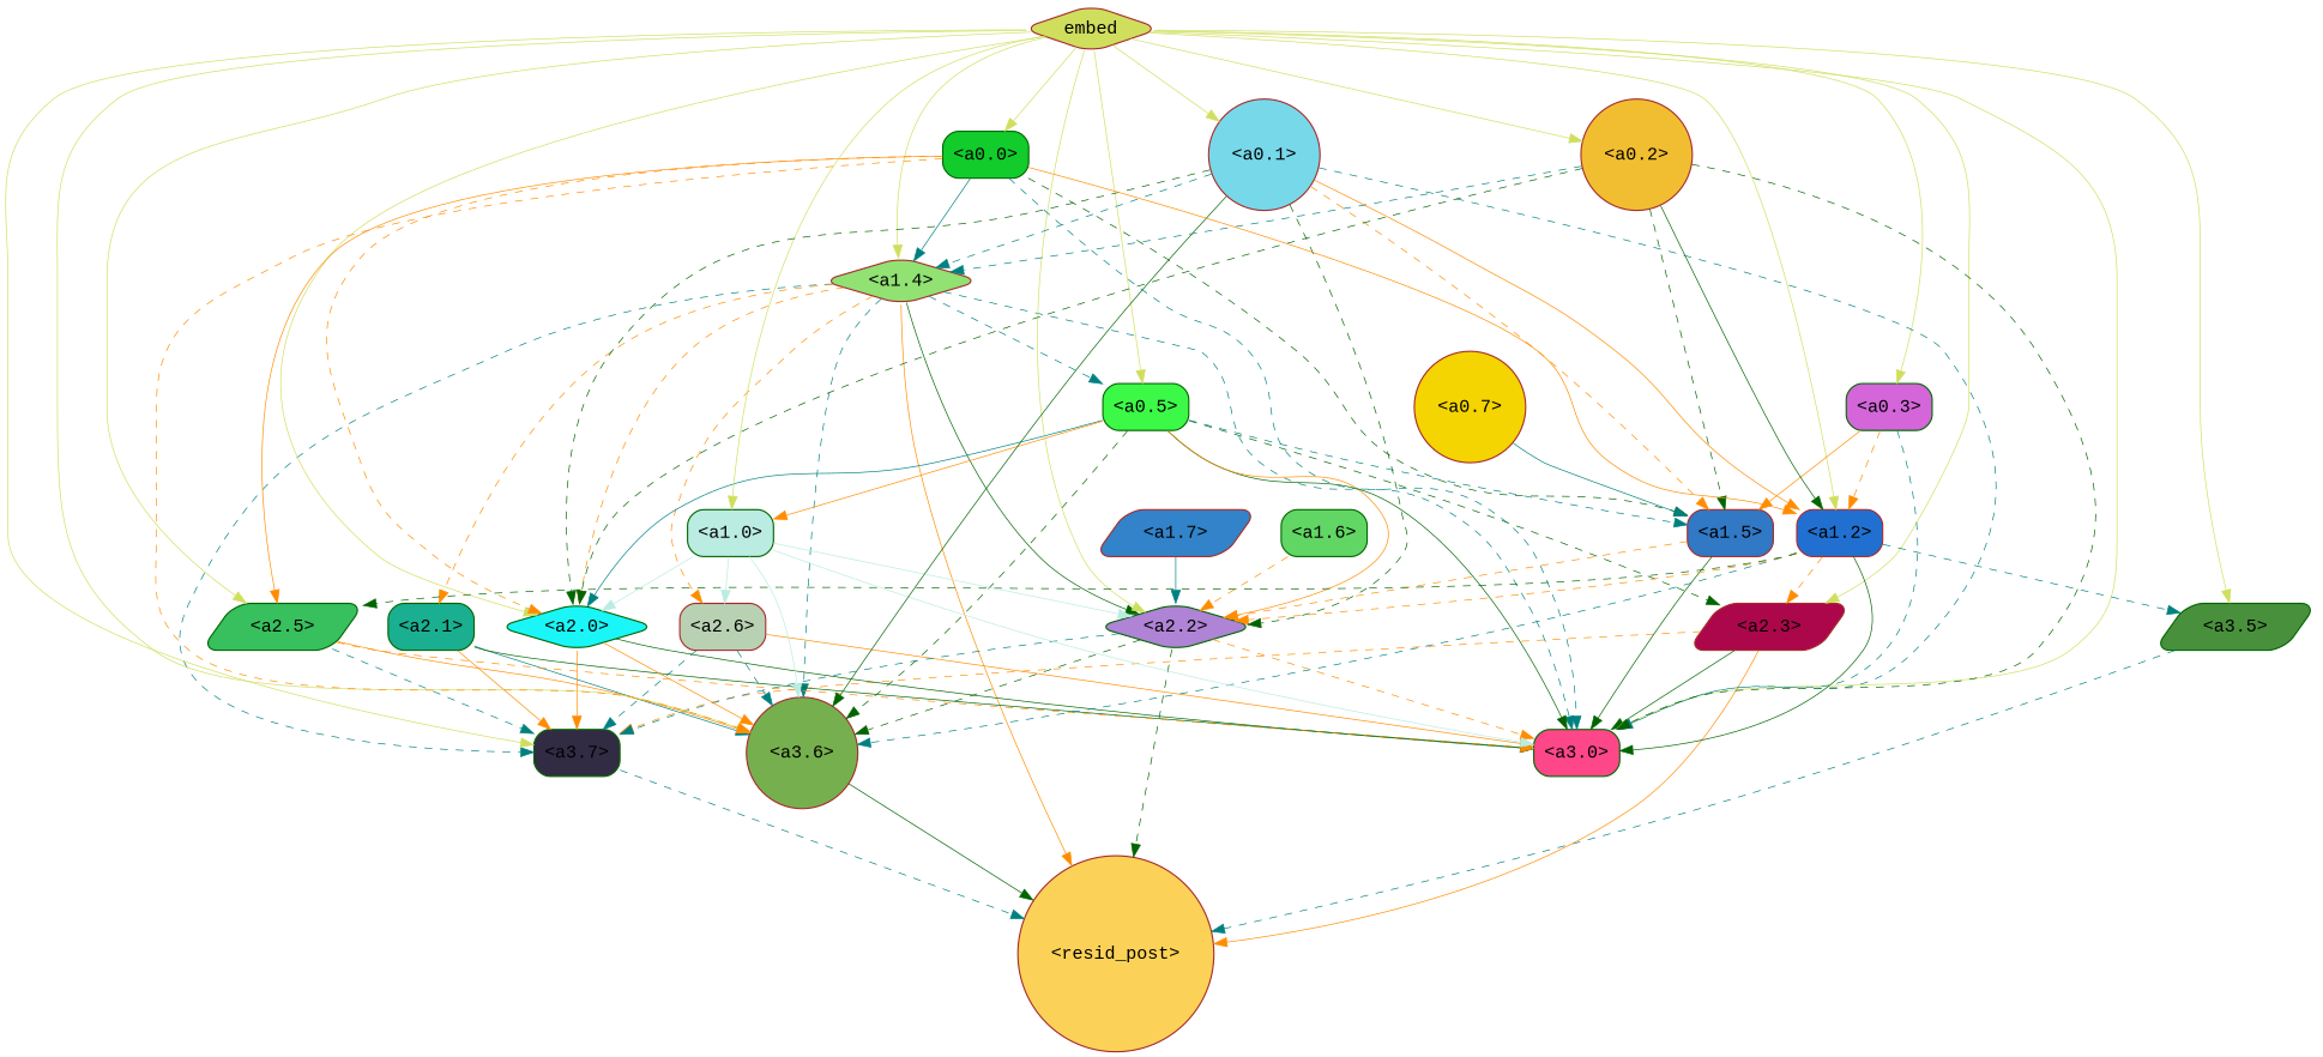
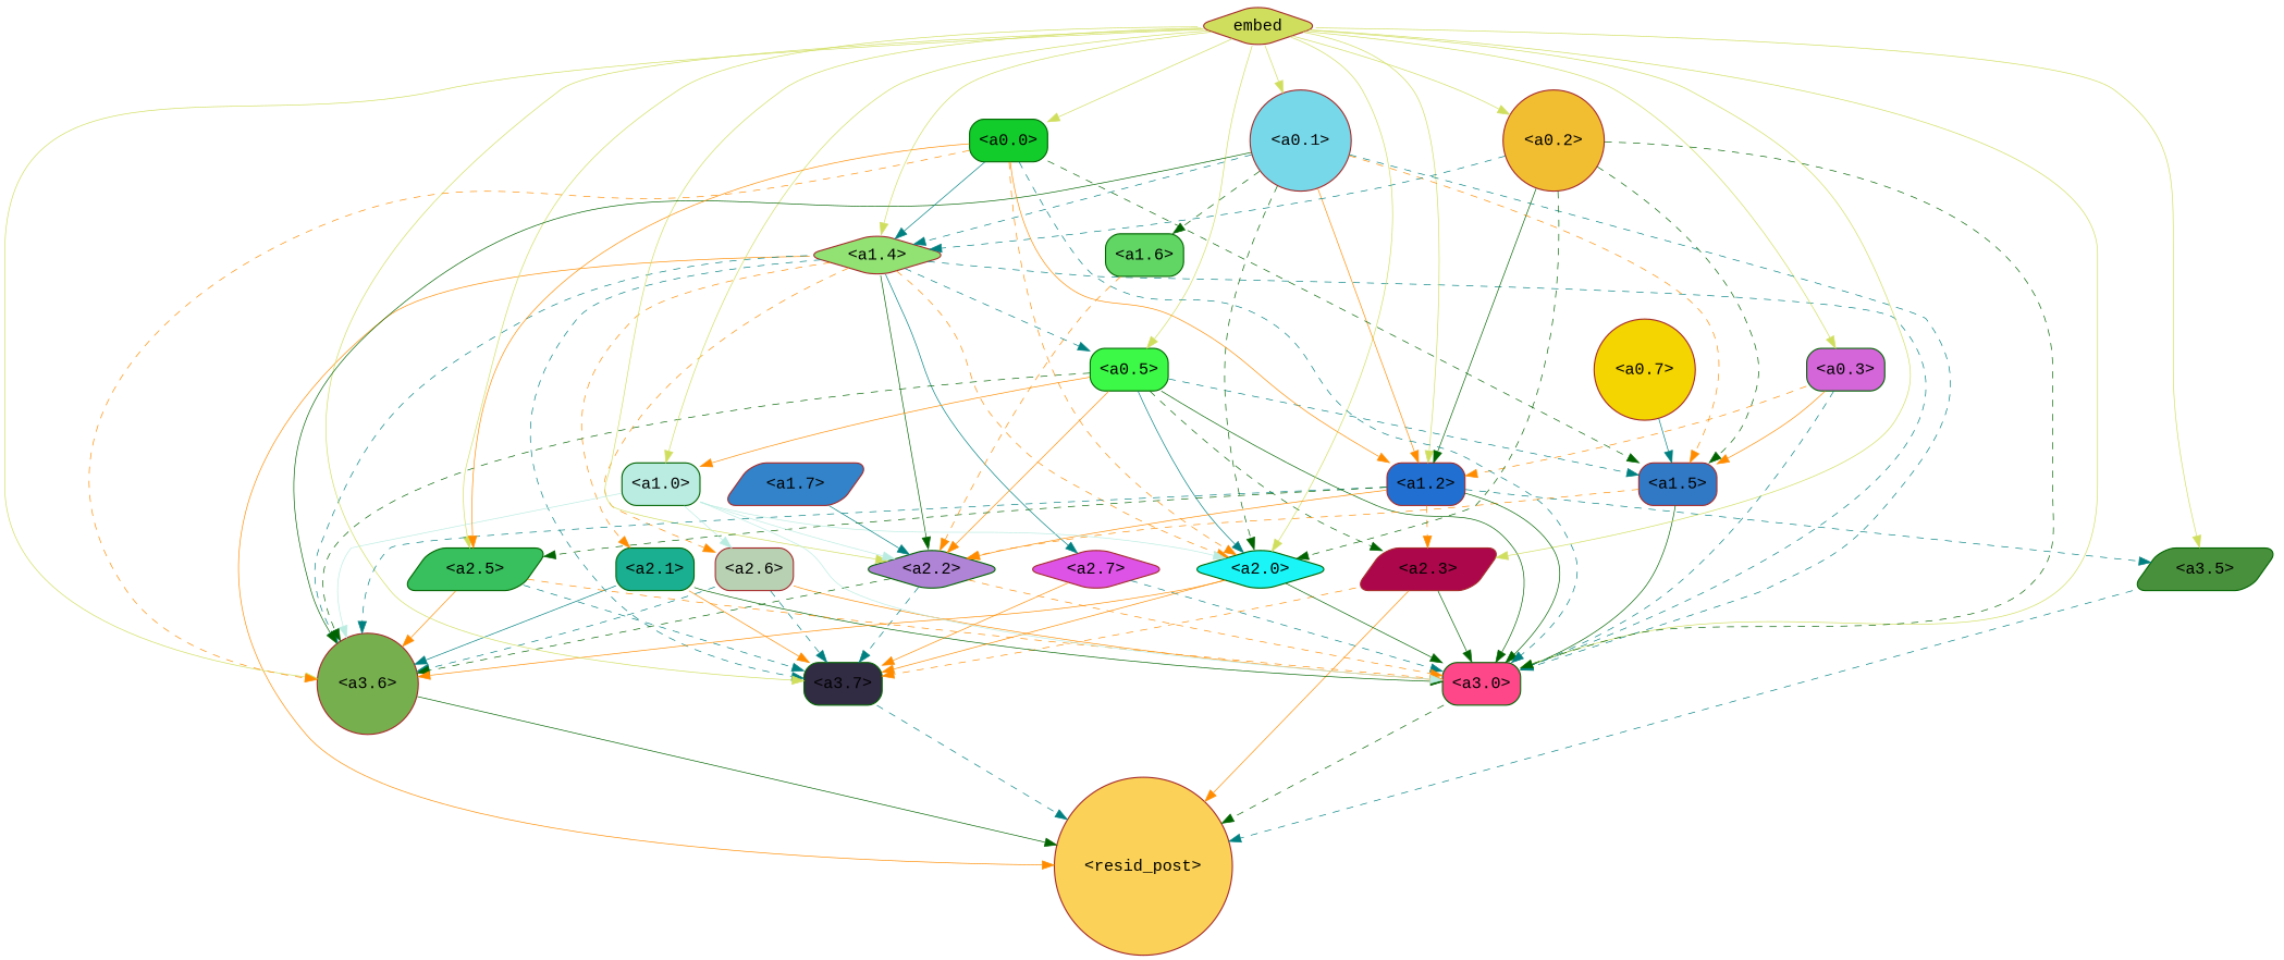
  strict digraph {
    fontname="Liberation Mono"
    splines=true
    node [color=brown fontname="Liberation Mono" shape=box style="filled, rounded"]
    edge [color=darkorange fontname="Liberation Mono" penwidth=0.6 style=dashed]
    "<a3.7>" [color=darkgreen fillcolor="#322b44"]
    "<resid_post>" [fillcolor="#fbd257" shape=circle]
    "<a3.6>" [fillcolor="#76b04e" shape=circle]
    "<a3.5>" [color=darkgreen fillcolor="#49903c" shape=parallelogram]
    "<a3.0>" [color=darkgreen fillcolor="#fe4788"]
    "<a2.3>" [fillcolor="#ac074a" shape=parallelogram]
    "<a1.4>" [fillcolor="#91e173" shape=diamond]
+   "<a2.7>" [fillcolor="#dd53e6" shape=diamond]
    "<a2.6>" [fillcolor="#b9d1b3"]
    "<a2.2>" [color=darkgreen fillcolor="#af83d5" shape=diamond]
    "<a2.1>" [color=darkgreen fillcolor="#1aaf90"]
    "<a2.0>" [color=darkgreen fillcolor="#1af6f7" shape=diamond]
    "<a0.5>" [color=darkgreen fillcolor="#3df947"]
    "<a2.5>" [color=darkgreen fillcolor="#37c05d" shape=parallelogram]
    "<a1.5>" [fillcolor="#3178c5"]
    embed [fillcolor="#d0de5e" shape=diamond]
    "<a1.2>" [fillcolor="#2170d1"]
    "<a1.0>" [color=darkgreen fillcolor="#baece1"]
    "<a0.1>" [fillcolor="#77d8e9" shape=circle]
    "<a0.3>" [color=darkgreen fillcolor="#d466d9"]
    "<a0.2>" [fillcolor="#f2be31" shape=circle]
    "<a0.0>" [color=darkgreen fillcolor="#12cc2c"]
    "<a1.7>" [fillcolor="#3283c9" shape=parallelogram]
    "<a1.6>" [color=darkgreen fillcolor="#61d664"]
    "<a0.7>" [fillcolor="#f4d401" shape=circle]
    "<a3.7>" -> "<resid_post>" [color=teal]
    "<a3.6>" -> "<resid_post>" [color=darkgreen style=solid]
    "<a3.5>" -> "<resid_post>" [color=teal]
-   "<a2.2>" -> "<resid_post>" [color=darkgreen]
+   "<a3.0>" -> "<resid_post>" [color=darkgreen]
    "<a2.3>" -> "<a3.7>"
    "<a2.3>" -> "<resid_post>" [style=solid]
    "<a2.3>" -> "<a3.0>" [color=darkgreen style=solid]
    "<a1.4>" -> "<a3.7>" [color=teal]
    "<a1.4>" -> "<resid_post>" [style=solid]
    "<a1.4>" -> "<a3.6>" [color=teal]
    "<a1.4>" -> "<a3.0>" [color=teal]
+   "<a1.4>" -> "<a2.7>" [color=teal style=solid]
    "<a1.4>" -> "<a2.6>"
    "<a1.4>" -> "<a2.2>" [color=darkgreen style=solid]
    "<a1.4>" -> "<a2.1>"
    "<a1.4>" -> "<a2.0>"
    "<a1.4>" -> "<a0.5>" [color=teal]
+   "<a2.7>" -> "<a3.7>" [style=solid]
+   "<a2.7>" -> "<a3.0>" [color=teal]
    "<a2.6>" -> "<a3.7>" [color=teal]
    "<a2.6>" -> "<a3.6>" [color=teal]
    "<a2.6>" -> "<a3.0>" [style=solid]
    "<a2.2>" -> "<a3.7>" [color=teal]
    "<a2.2>" -> "<a3.6>" [color=darkgreen]
    "<a2.2>" -> "<a3.0>"
    "<a2.1>" -> "<a3.7>" [style=solid]
    "<a2.1>" -> "<a3.6>" [color=teal style=solid]
    "<a2.1>" -> "<a3.0>" [color=darkgreen style=solid]
    "<a2.0>" -> "<a3.7>" [style=solid]
    "<a2.0>" -> "<a3.6>" [style=solid]
    "<a2.0>" -> "<a3.0>" [color=darkgreen style=solid]
    "<a0.5>" -> "<a3.6>" [color=darkgreen]
    "<a0.5>" -> "<a3.0>" [color=darkgreen style=solid]
    "<a0.5>" -> "<a2.3>" [color=darkgreen]
    "<a0.5>" -> "<a2.2>" [style=solid]
    "<a0.5>" -> "<a2.0>" [color=teal style=solid]
    "<a0.5>" -> "<a1.5>" [color=teal]
    "<a0.5>" -> "<a1.0>" [style=solid]
    "<a2.5>" -> "<a3.7>" [color=teal]
    "<a2.5>" -> "<a3.6>" [style=solid]
    "<a2.5>" -> "<a3.0>"
    "<a1.5>" -> "<a3.0>" [color=darkgreen style=solid]
    "<a1.5>" -> "<a2.2>"
    embed -> "<a3.7>" [color="#d0de5e" style=""]
    embed -> "<a3.6>" [color="#d0de5e" style=""]
    embed -> "<a3.5>" [color="#d0de5e" style=""]
    embed -> "<a3.0>" [color="#d0de5e" style=""]
    embed -> "<a2.3>" [color="#d0de5e" style=""]
    embed -> "<a1.4>" [color="#d0de5e" style=""]
    embed -> "<a2.2>" [color="#d0de5e" style=""]
    embed -> "<a2.0>" [color="#d0de5e" style=""]
    embed -> "<a0.5>" [color="#d0de5e" style=""]
    embed -> "<a2.5>" [color="#d0de5e" style=""]
    embed -> "<a1.2>" [color="#d0de5e" style=""]
    embed -> "<a1.0>" [color="#d0de5e" style=""]
    embed -> "<a0.1>" [color="#d0de5e" style=""]
    embed -> "<a0.3>" [color="#d0de5e" style=""]
    embed -> "<a0.2>" [color="#d0de5e" style=""]
    embed -> "<a0.0>" [color="#d0de5e" style=""]
    "<a1.2>" -> "<a3.6>" [color=teal]
    "<a1.2>" -> "<a3.5>" [color=teal]
    "<a1.2>" -> "<a3.0>" [color=darkgreen style=solid]
    "<a1.2>" -> "<a2.3>"
-   "<a1.2>" -> "<a2.2>"
+   "<a1.2>" -> "<a2.2>" [style=solid]
    "<a1.2>" -> "<a2.5>" [color=darkgreen]
    "<a1.0>" -> "<a3.6>" [color="#baece1" style=""]
    "<a1.0>" -> "<a3.0>" [color="#baece1" style=""]
    "<a1.0>" -> "<a2.6>" [color="#baece1" style=""]
    "<a1.0>" -> "<a2.2>" [color="#baece1" style=""]
    "<a1.0>" -> "<a2.0>" [color="#baece1" style=""]
    "<a0.1>" -> "<a3.6>" [color=darkgreen style=solid]
    "<a0.1>" -> "<a3.0>" [color=teal]
    "<a0.1>" -> "<a1.4>" [color=teal]
-   "<a0.1>" -> "<a2.2>" [color=darkgreen]
+   "<a0.1>" -> "<a1.6>" [color=darkgreen]
    "<a0.1>" -> "<a2.0>" [color=darkgreen]
    "<a0.1>" -> "<a1.5>"
    "<a0.1>" -> "<a1.2>" [style=solid]
    "<a0.3>" -> "<a3.0>" [color=teal]
    "<a0.3>" -> "<a1.5>" [style=solid]
    "<a0.3>" -> "<a1.2>"
    "<a0.2>" -> "<a3.0>" [color=darkgreen]
    "<a0.2>" -> "<a1.4>" [color=teal]
    "<a0.2>" -> "<a2.0>" [color=darkgreen]
    "<a0.2>" -> "<a1.5>" [color=darkgreen]
    "<a0.2>" -> "<a1.2>" [color=darkgreen style=solid]
    "<a0.0>" -> "<a3.6>"
    "<a0.0>" -> "<a3.0>" [color=teal]
    "<a0.0>" -> "<a1.4>" [color=teal style=solid]
    "<a0.0>" -> "<a2.0>"
    "<a0.0>" -> "<a2.5>" [style=solid]
    "<a0.0>" -> "<a1.5>" [color=darkgreen]
    "<a0.0>" -> "<a1.2>" [style=solid]
    "<a1.7>" -> "<a2.2>" [color=teal style=solid]
    "<a1.6>" -> "<a2.2>"
    "<a0.7>" -> "<a1.5>" [color=teal style=solid]
  }
